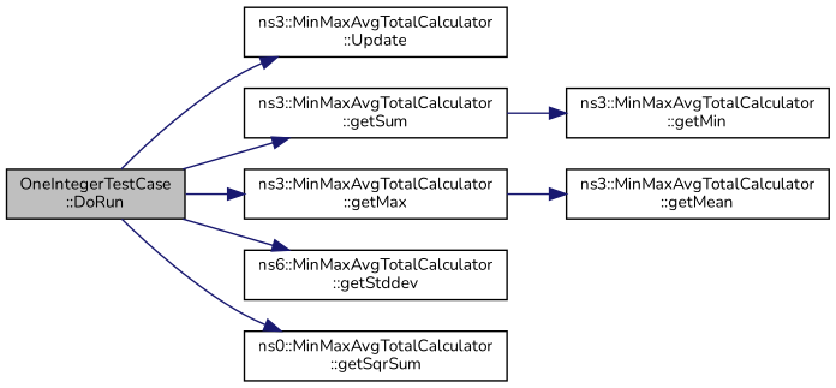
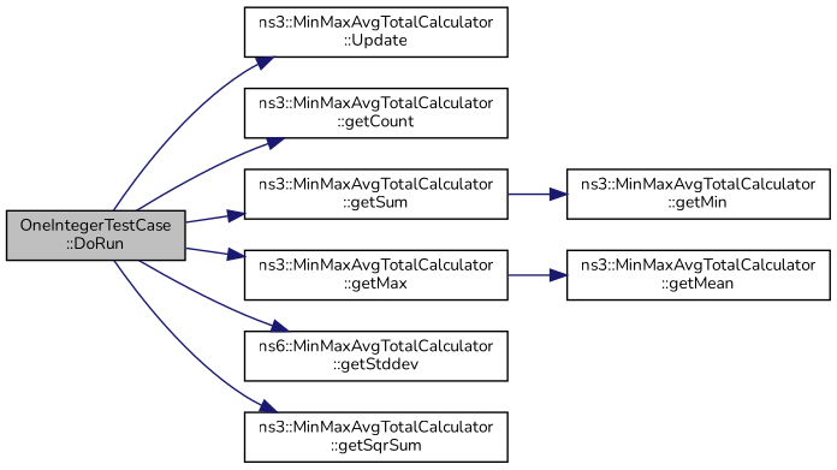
  digraph {
    fontname=Nunito
    rankdir=LR
    node [color=black fillcolor=white fontname=Nunito fontsize=10 shape=record style=filled]
    edge [color=midnightblue fontname=Nunito fontsize=10 labelfontname=Helvetica labelfontsize=10 style=solid]
    n1 [fillcolor=grey75 fontcolor=black height=0.2 label="OneIntegerTestCase\l::DoRun" width=0.4]
    n2 [height=0.2 label="ns3::MinMaxAvgTotalCalculator\l::Update" width=0.4]
+   n3 [height=0.2 label="ns3::MinMaxAvgTotalCalculator\l::getCount" width=0.4]
    n4 [height=0.2 label="ns3::MinMaxAvgTotalCalculator\l::getSum" width=0.4]
    n5 [height=0.2 label="ns3::MinMaxAvgTotalCalculator\l::getMax" width=0.4]
    n6 [height=0.2 label="ns6::MinMaxAvgTotalCalculator\l::getStddev" width=0.4]
-   n7 [height=0.2 label="ns0::MinMaxAvgTotalCalculator\l::getSqrSum" width=0.4]
+   n7 [height=0.2 label="ns3::MinMaxAvgTotalCalculator\l::getSqrSum" width=0.4]
    n8 [height=0.2 label="ns3::MinMaxAvgTotalCalculator\l::getMin" width=0.4]
    n9 [height=0.2 label="ns3::MinMaxAvgTotalCalculator\l::getMean" width=0.4]
    n1 -> n2
+   n1 -> n3
    n1 -> n4
    n1 -> n5
    n1 -> n6
    n1 -> n7
    n4 -> n8
    n5 -> n9
  }
